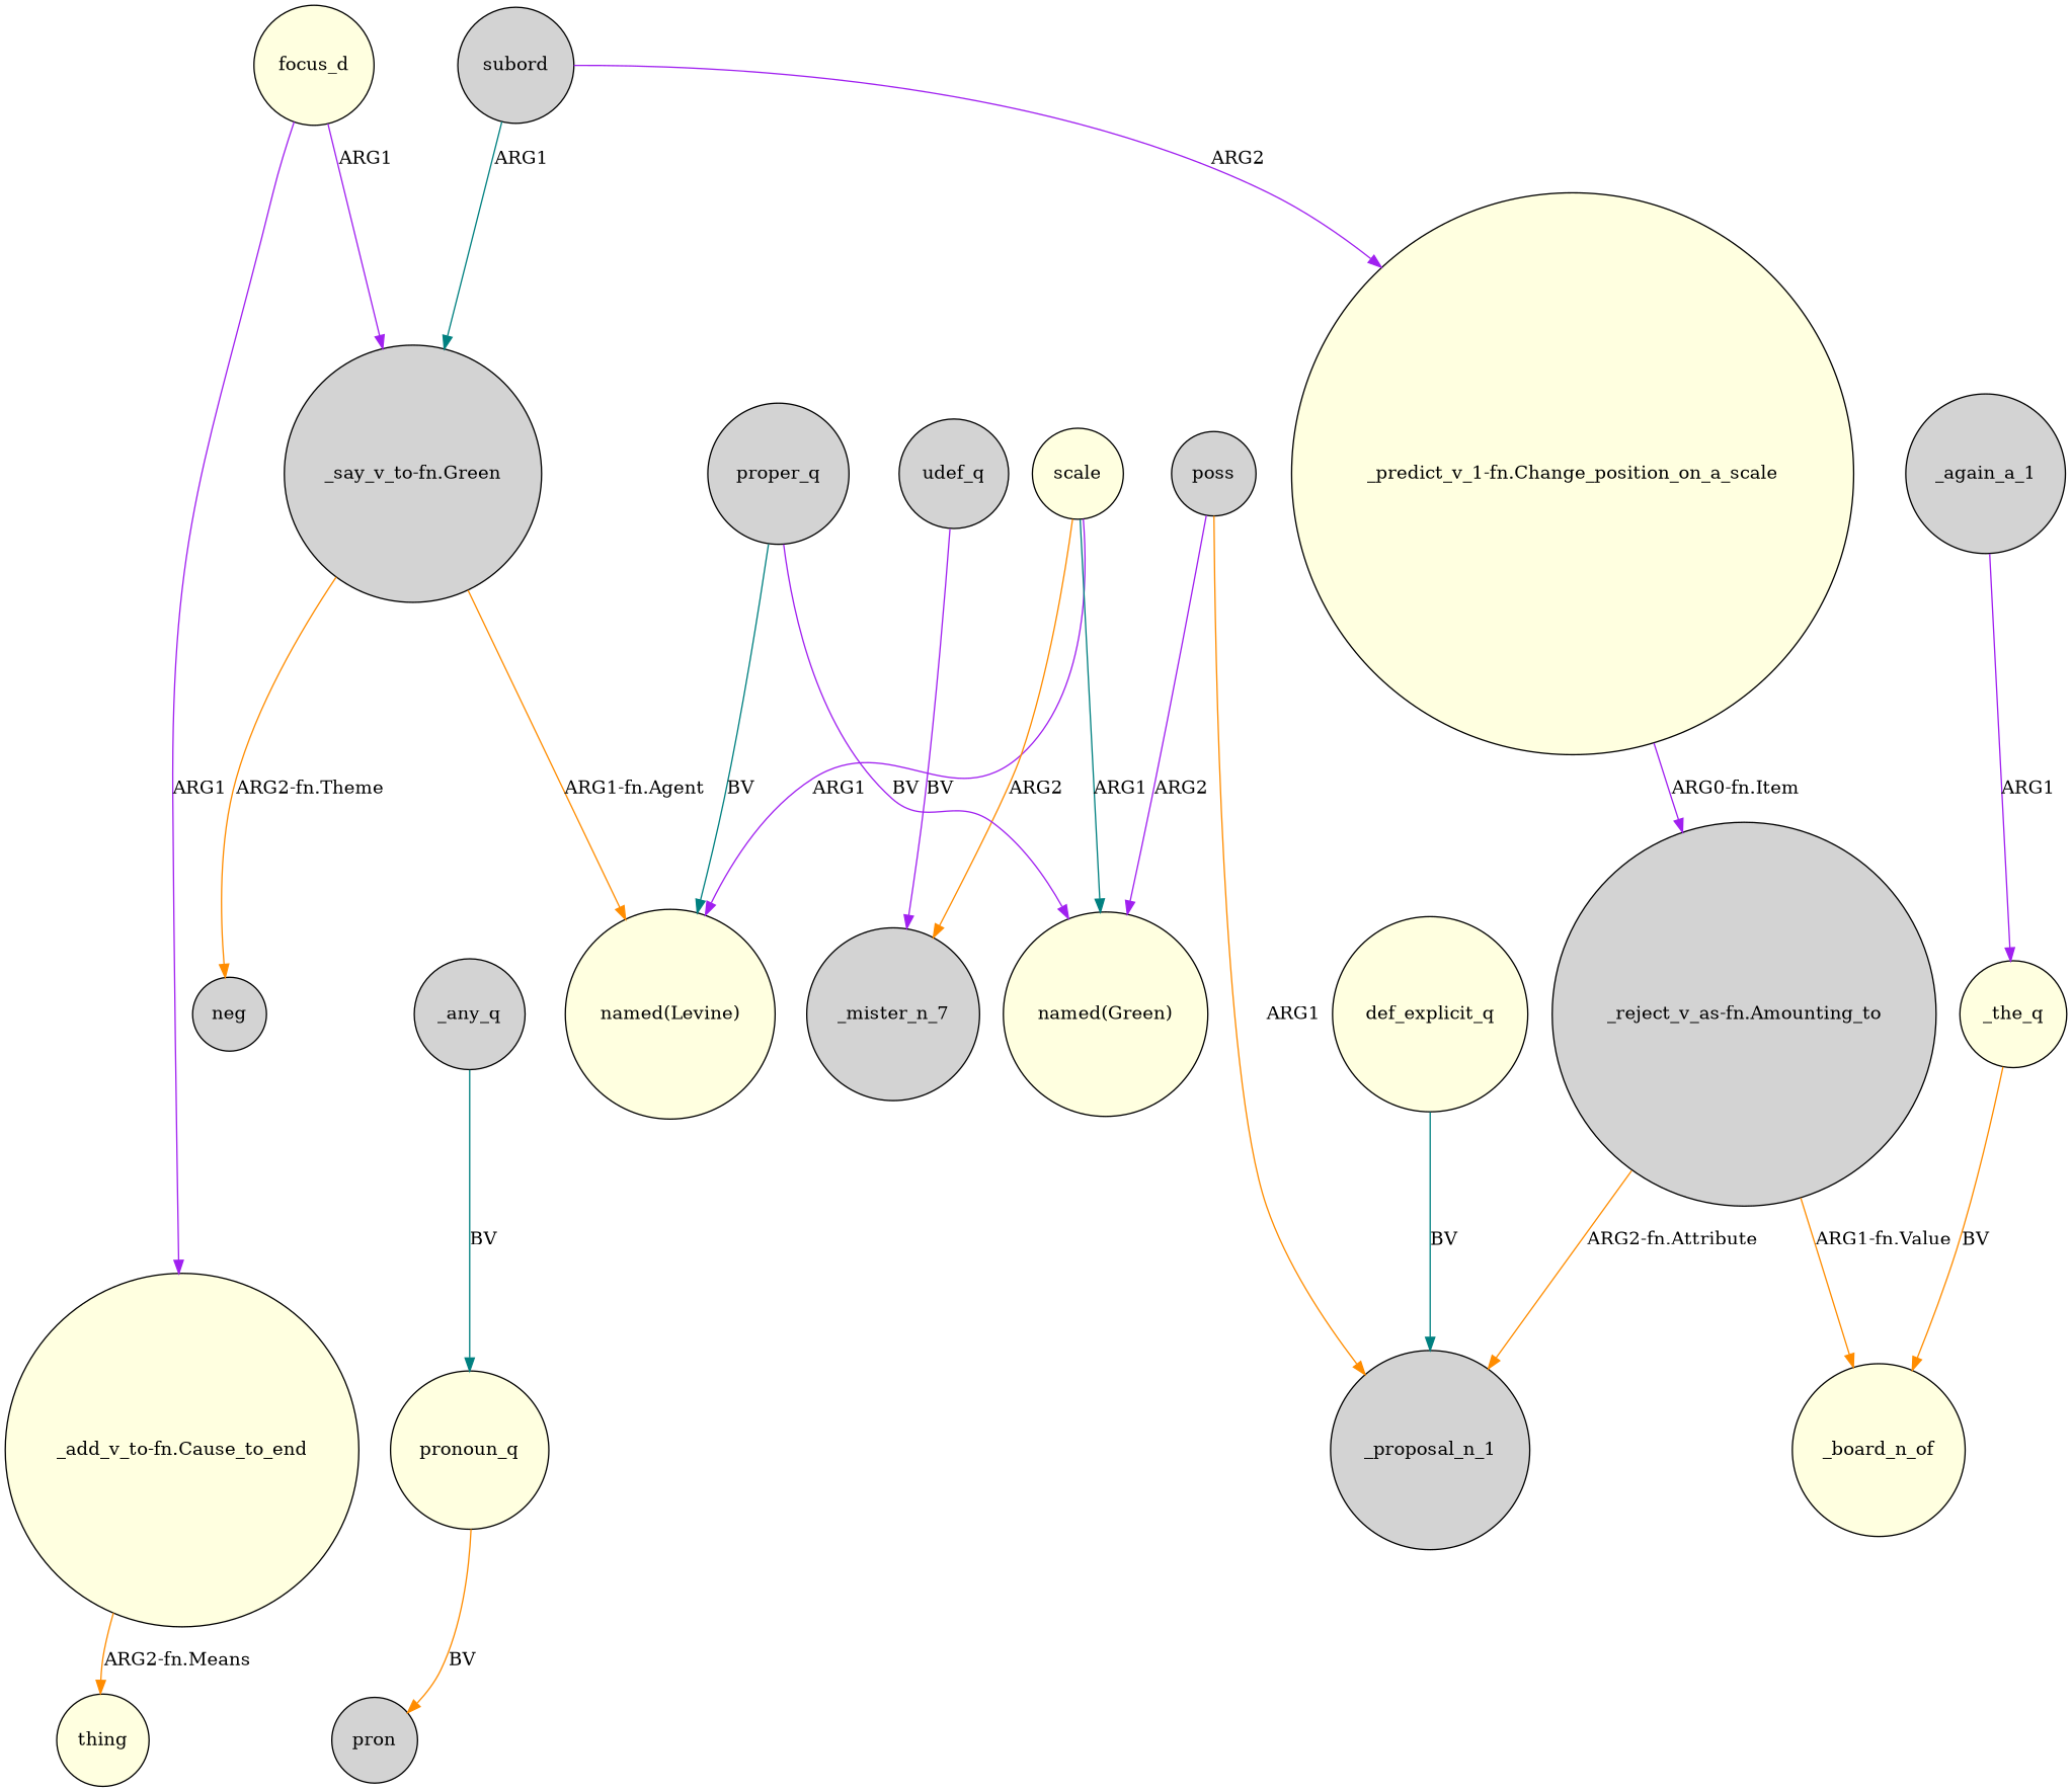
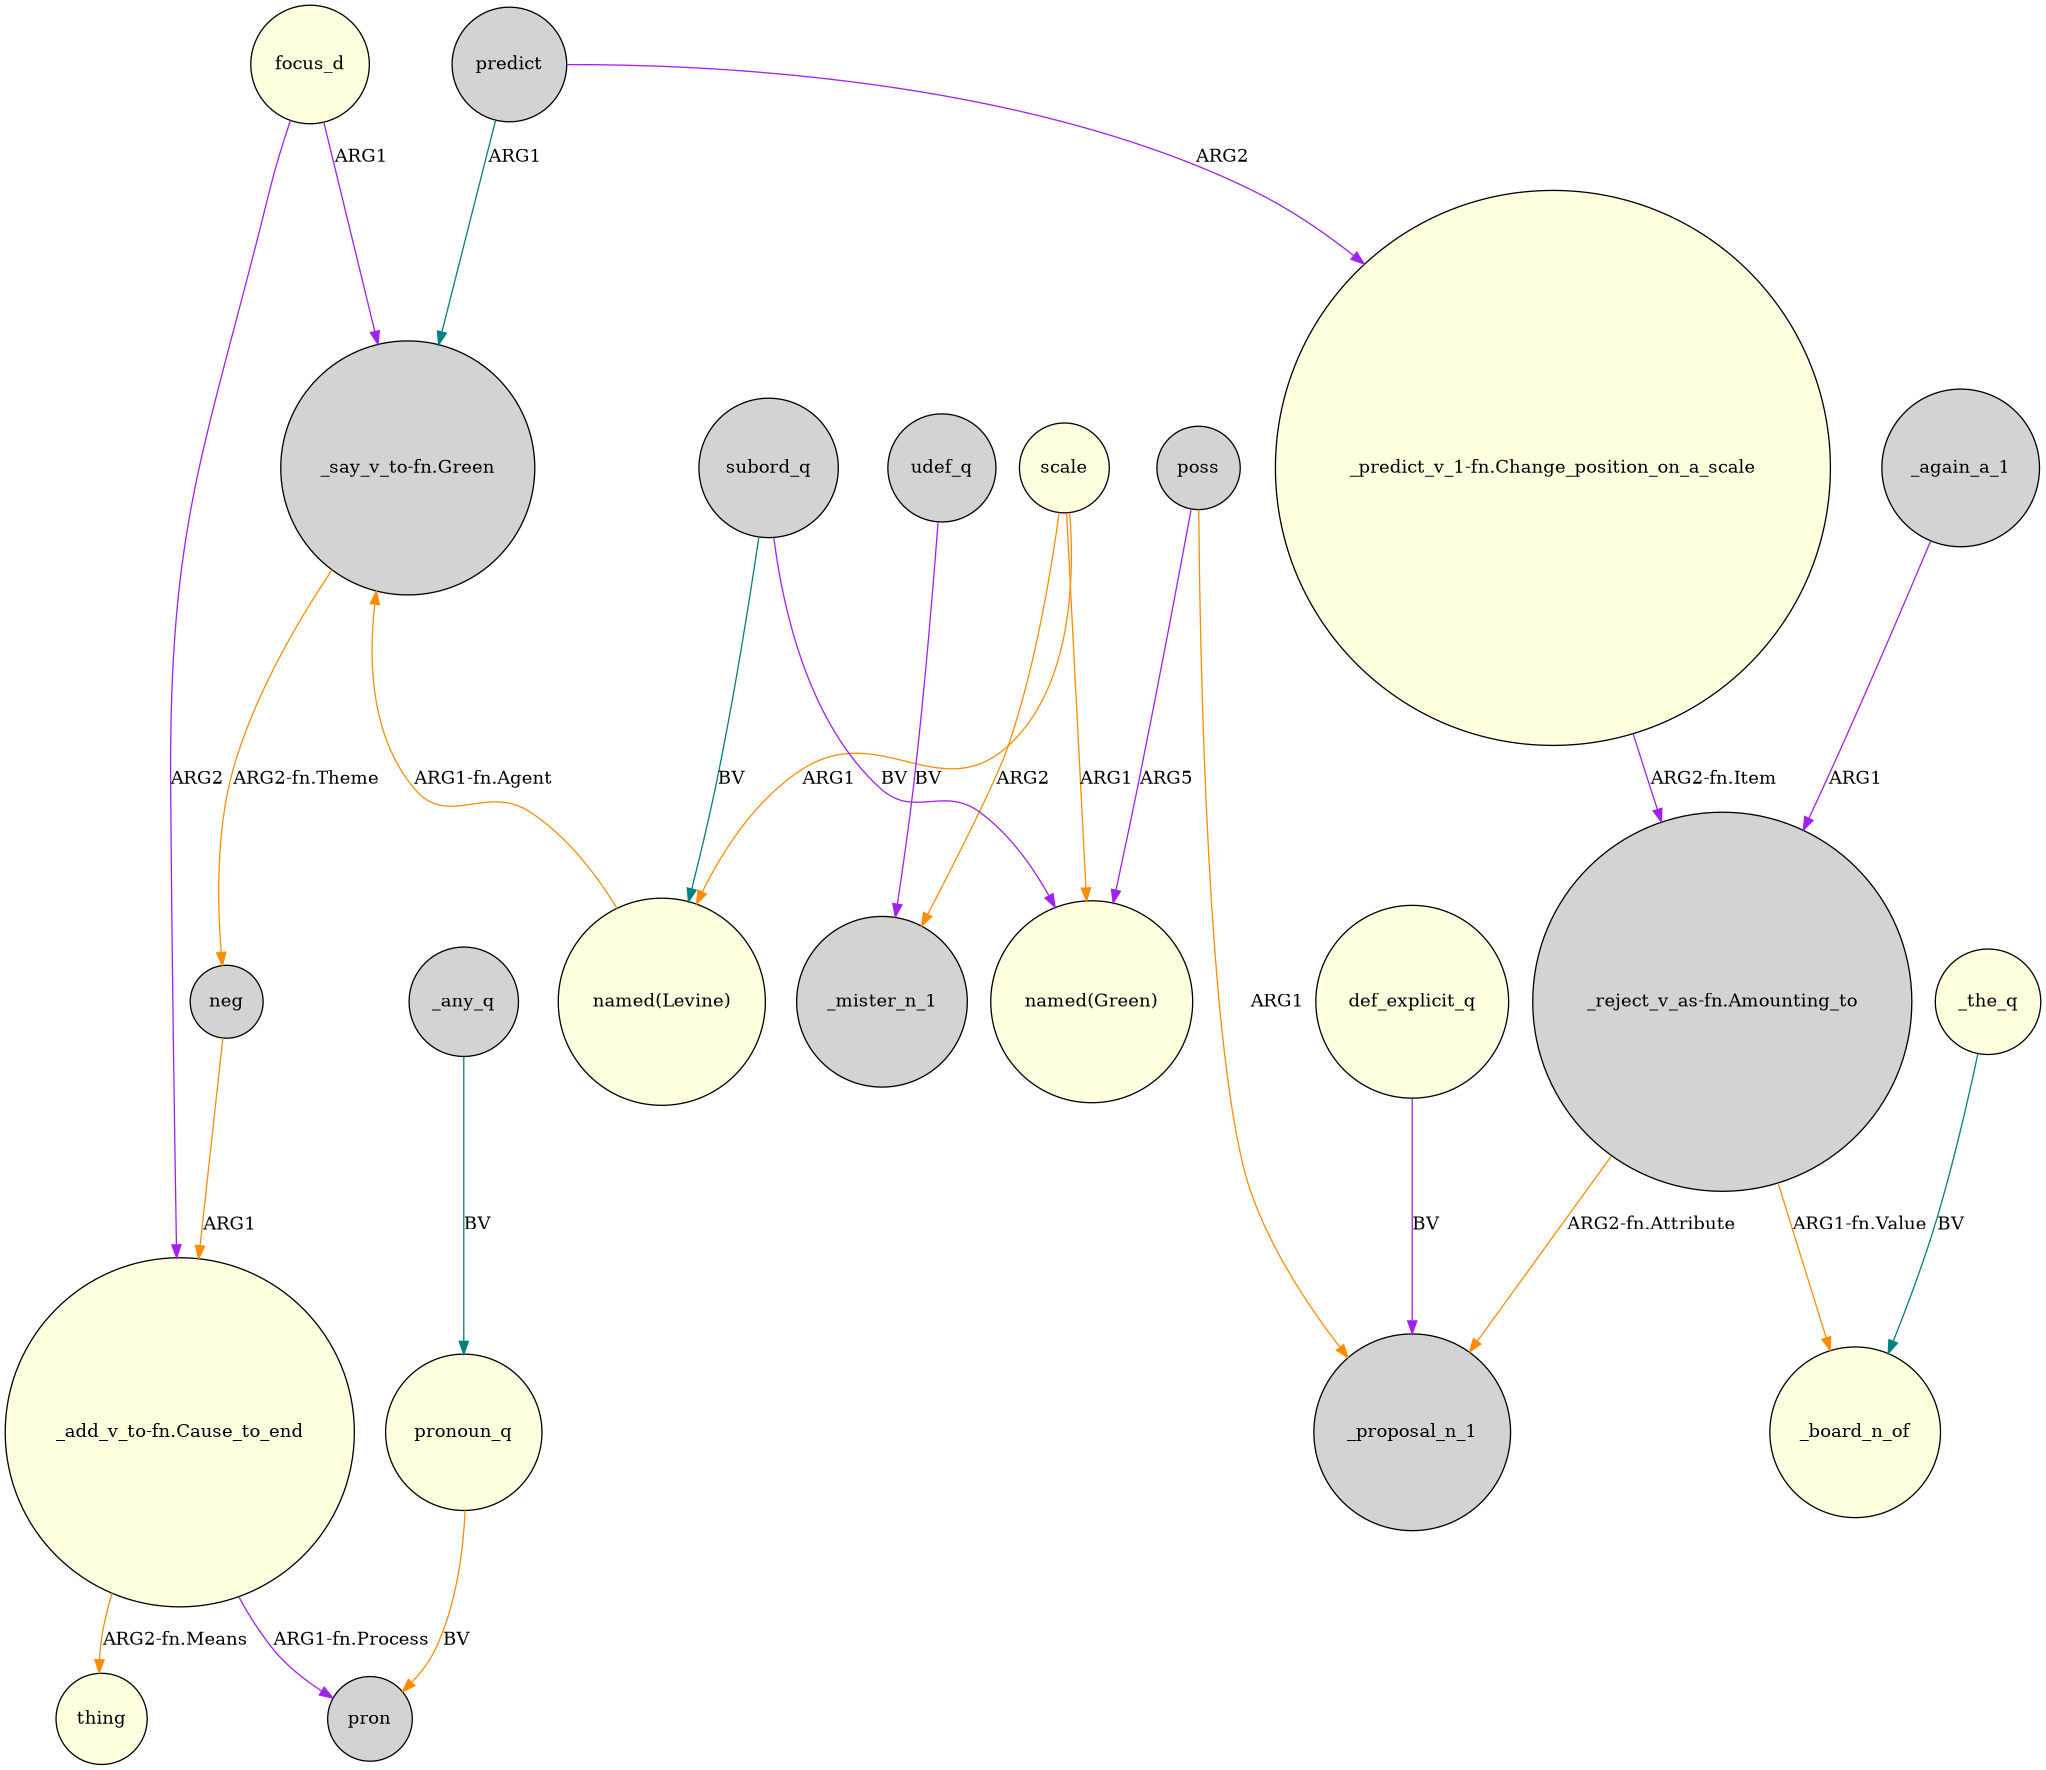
  digraph {
    node [fillcolor=lightgrey shape=circle style=filled]
    edge [color=darkorange]
    focus_d [fillcolor=lightyellow]
    "_add_v_to-fn.Cause_to_end" [fillcolor=lightyellow]
    n3 [label="_say_v_to-fn.Green"]
    thing [fillcolor=lightyellow]
    pron
    "named(Levine)" [fillcolor=lightyellow]
    neg
    n8 [fillcolor=lightyellow label=scale]
-   _mister_n_1 [label=_mister_n_7]
+   _mister_n_1
    "named(Green)" [fillcolor=lightyellow]
-   subord
+   subord [label=predict]
    "_predict_v_1-fn.Change_position_on_a_scale" [fillcolor=lightyellow]
    "_reject_v_as-fn.Amounting_to"
    _proposal_n_1
    _board_n_of [fillcolor=lightyellow]
    pronoun_q [fillcolor=lightyellow]
    _any_q
    poss
    udef_q
    _the_q [fillcolor=lightyellow]
-   proper_q
+   proper_q [label=subord_q]
    _again_a_1
    def_explicit_q [fillcolor=lightyellow]
-   focus_d -> "_add_v_to-fn.Cause_to_end" [color=purple label=ARG1]
+   focus_d -> "_add_v_to-fn.Cause_to_end" [color=purple label=ARG2]
    focus_d -> n3 [color=purple label=ARG1]
    "_add_v_to-fn.Cause_to_end" -> thing [label="ARG2-fn.Means"]
-   n3 -> "named(Levine)" [label="ARG1-fn.Agent"]
+   "_add_v_to-fn.Cause_to_end" -> pron [color=purple label="ARG1-fn.Process"]
+   "named(Levine)" -> n3 [label="ARG1-fn.Agent"]
    n3 -> neg [label="ARG2-fn.Theme"]
-   n8 -> "named(Levine)" [color=purple label=ARG1]
+   neg -> "_add_v_to-fn.Cause_to_end" [label=ARG1]
+   n8 -> "named(Levine)" [label=ARG1]
    n8 -> _mister_n_1 [label=ARG2]
-   n8 -> "named(Green)" [color=teal label=ARG1]
+   n8 -> "named(Green)" [label=ARG1]
    subord -> n3 [color=teal label=ARG1]
    subord -> "_predict_v_1-fn.Change_position_on_a_scale" [color=purple label=ARG2]
-   "_predict_v_1-fn.Change_position_on_a_scale" -> "_reject_v_as-fn.Amounting_to" [color=purple label="ARG0-fn.Item"]
+   "_predict_v_1-fn.Change_position_on_a_scale" -> "_reject_v_as-fn.Amounting_to" [color=purple label="ARG2-fn.Item"]
    "_reject_v_as-fn.Amounting_to" -> _proposal_n_1 [label="ARG2-fn.Attribute"]
    "_reject_v_as-fn.Amounting_to" -> _board_n_of [label="ARG1-fn.Value"]
    pronoun_q -> pron [label=BV]
    _any_q -> pronoun_q [color=teal label=BV]
-   poss -> "named(Green)" [color=purple label=ARG2]
+   poss -> "named(Green)" [color=purple label=ARG5]
    poss -> _proposal_n_1 [label=ARG1]
    udef_q -> _mister_n_1 [color=purple label=BV]
-   _the_q -> _board_n_of [label=BV]
+   _the_q -> _board_n_of [color=teal label=BV]
    proper_q -> "named(Levine)" [color=teal label=BV]
    proper_q -> "named(Green)" [color=purple label=BV]
-   _again_a_1 -> _the_q [color=purple label=ARG1]
-   def_explicit_q -> _proposal_n_1 [color=teal label=BV]
+   _again_a_1 -> "_reject_v_as-fn.Amounting_to" [color=purple label=ARG1]
+   def_explicit_q -> _proposal_n_1 [color=purple label=BV]
  }
